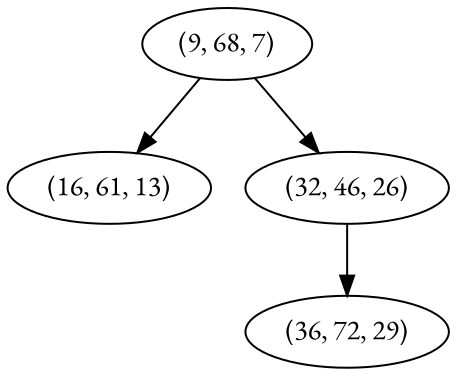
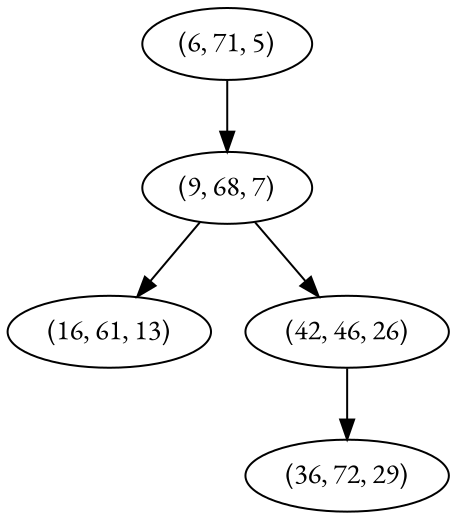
  digraph {
    fontname="EB Garamond"
    node [fontname="EB Garamond"]
    edge [fontname="EB Garamond"]
+   "(6, 71, 5)"
    "(9, 68, 7)"
    "(16, 61, 13)"
-   "(32, 46, 26)"
+   "(32, 46, 26)" [label="(42, 46, 26)"]
    n5 [label="(36, 72, 29)"]
+   "(6, 71, 5)" -> "(9, 68, 7)"
    "(9, 68, 7)" -> "(16, 61, 13)"
    "(9, 68, 7)" -> "(32, 46, 26)"
    "(32, 46, 26)" -> n5
  }
